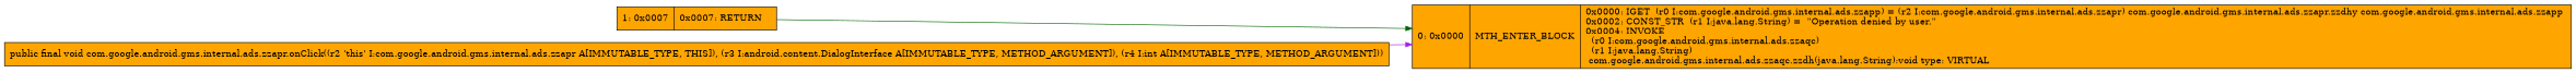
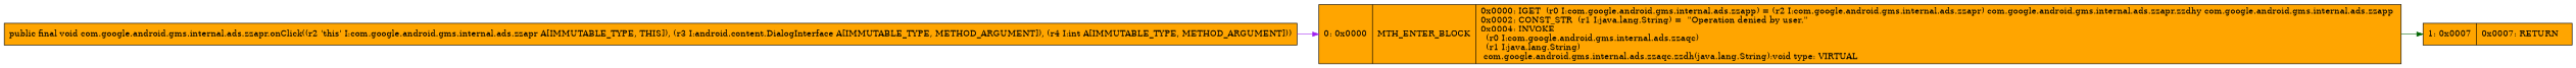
  digraph {
    rankdir=LR
    node [shape=record style=filled fillcolor=orange]
    n1 [label="{0\:\ 0x0000|MTH_ENTER_BLOCK\l|0x0000: IGET  (r0 I:com.google.android.gms.internal.ads.zzapp) = (r2 I:com.google.android.gms.internal.ads.zzapr) com.google.android.gms.internal.ads.zzapr.zzdhy com.google.android.gms.internal.ads.zzapp \l0x0002: CONST_STR  (r1 I:java.lang.String) =  \"Operation denied by user.\" \l0x0004: INVOKE  \l  (r0 I:com.google.android.gms.internal.ads.zzaqc)\l  (r1 I:java.lang.String)\l com.google.android.gms.internal.ads.zzaqc.zzdh(java.lang.String):void type: VIRTUAL \l}"]
    n2 [label="{1\:\ 0x0007|0x0007: RETURN   \l}"]
    n3 [label="{public final void com.google.android.gms.internal.ads.zzapr.onClick((r2 'this' I:com.google.android.gms.internal.ads.zzapr A[IMMUTABLE_TYPE, THIS]), (r3 I:android.content.DialogInterface A[IMMUTABLE_TYPE, METHOD_ARGUMENT]), (r4 I:int A[IMMUTABLE_TYPE, METHOD_ARGUMENT])) }"]
-   n2 -> n1 [color=darkgreen]
+   n1 -> n2 [color=darkgreen]
    n3 -> n1 [color=purple]
  }
